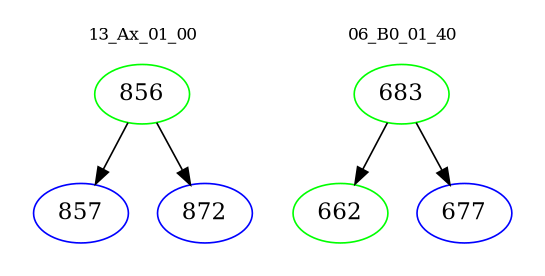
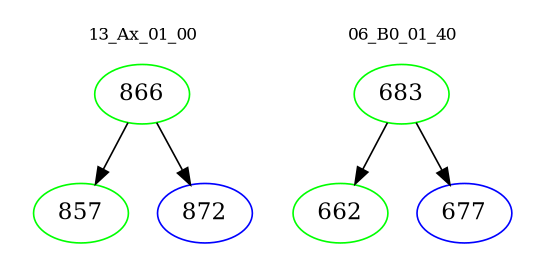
  digraph {
    node [color=green]
    edge [color=black]
-   n1 [label=856]
-   n2 [color=blue label=857]
+   n1 [label=866]
+   n2 [label=857]
    n3 [color=blue label=872]
    n4 [label=683]
    n5 [label=662]
    n6 [color=blue label=677]
    subgraph cluster_1 {
      color=white
      fontsize=10
      label="13_Ax_01_00"
      n1
      n2
      n3
    }
    subgraph cluster_2 {
      color=white
      fontsize=10
      label="06_B0_01_40"
      n4
      n5
      n6
    }
    n1 -> n2
    n1 -> n3
    n4 -> n5
    n4 -> n6
  }
